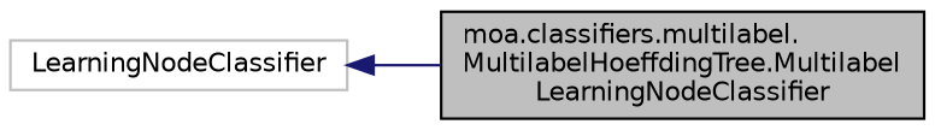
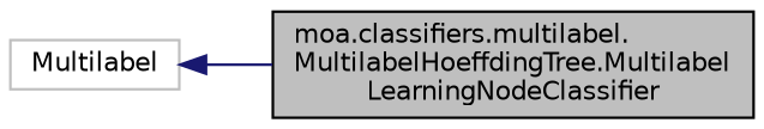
  digraph {
    rankdir=LR
    node [fontname=Helvetica fontsize=10 shape=record style=filled]
    n1 [color=black fillcolor=grey75 fontcolor=black height=0.2 label="moa.classifiers.multilabel.\lMultilabelHoeffdingTree.Multilabel\lLearningNodeClassifier" width=0.4]
-   n2 [color=grey75 fillcolor=white height=0.2 label=LearningNodeClassifier width=0.4]
+   n2 [color=grey75 fillcolor=white height=0.2 label=Multilabel width=0.4]
    n2 -> n1 [color=midnightblue dir=back fontname=Helvetica fontsize=10 labelfontname=Helvetica labelfontsize=10 style=solid]
  }
